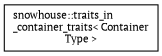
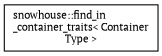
  digraph {
    rankdir=LR
    fontname="PT Serif"
-   n1 [color=black fillcolor=white fontname="PT Serif" fontsize=10 height=0.2 label="snowhouse::traits_in\l_container_traits\< Container\lType \>" shape=record style=filled width=0.4]
+   n1 [color=black fillcolor=white fontname="PT Serif" fontsize=10 height=0.2 label="snowhouse::find_in\l_container_traits\< Container\lType \>" shape=record style=filled width=0.4]
  }
